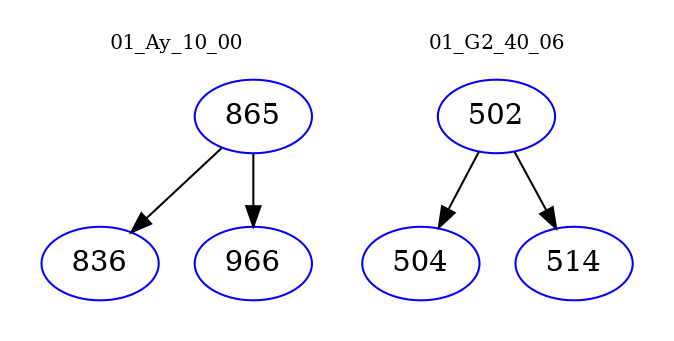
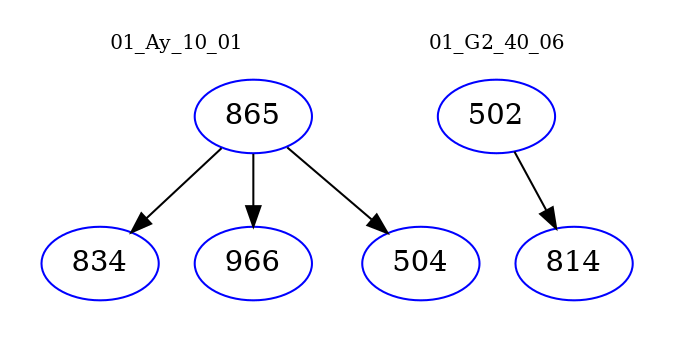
  digraph {
    node [color=blue]
    edge [color=black]
    n1 [label=865]
-   n2 [label=836]
+   n2 [label=834]
    n3 [label=966]
    n4 [label=502]
    n5 [label=504]
-   n6 [label=514]
+   n6 [label=814]
    subgraph cluster_1 {
      color=white
      fontsize=10
-     label="01_Ay_10_00"
+     label="01_Ay_10_01"
      n1
      n2
      n3
    }
    subgraph cluster_2 {
      color=white
      fontsize=10
      label="01_G2_40_06"
      n4
      n5
      n6
    }
    n1 -> n2
    n1 -> n3
-   n4 -> n5
+   n1 -> n5
    n4 -> n6
  }
